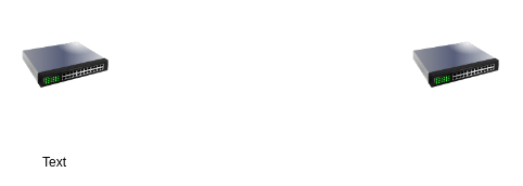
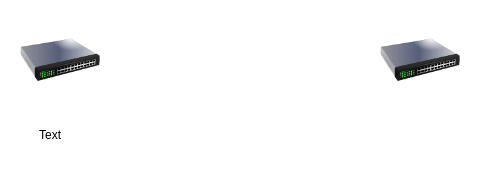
  <mxCell id="0" />
  <mxCell id="1" parent="0" />
  <mxCell id="2" value="" style="image;html=1;image=img/lib/clip_art/networking/Switch_128x128.png" vertex="1" parent="1"><mxGeometry x="20" y="20" width="80" height="80" as="geometry" /></mxCell>
  <mxCell id="3" value="" style="image;html=1;image=img/lib/clip_art/networking/Switch_128x128.png" vertex="1" parent="1"><mxGeometry x="380" y="20" width="80" height="80" as="geometry" /></mxCell>
- <mxCell id="4" value="Text" style="text;html=1;strokeColor=none;fillColor=none;align=center;verticalAlign=middle;whiteSpace=wrap;rounded=0;" vertex="1" parent="1"><mxGeometry x="20" y="135" width="60" height="30" as="geometry" /></mxCell>
+ <mxCell id="4" value="Text" style="text;html=1;strokeColor=none;fillColor=none;align=center;verticalAlign=middle;whiteSpace=wrap;rounded=0;" vertex="1" parent="1"><mxGeometry x="20" y="120" width="60" height="30" as="geometry" /></mxCell>
